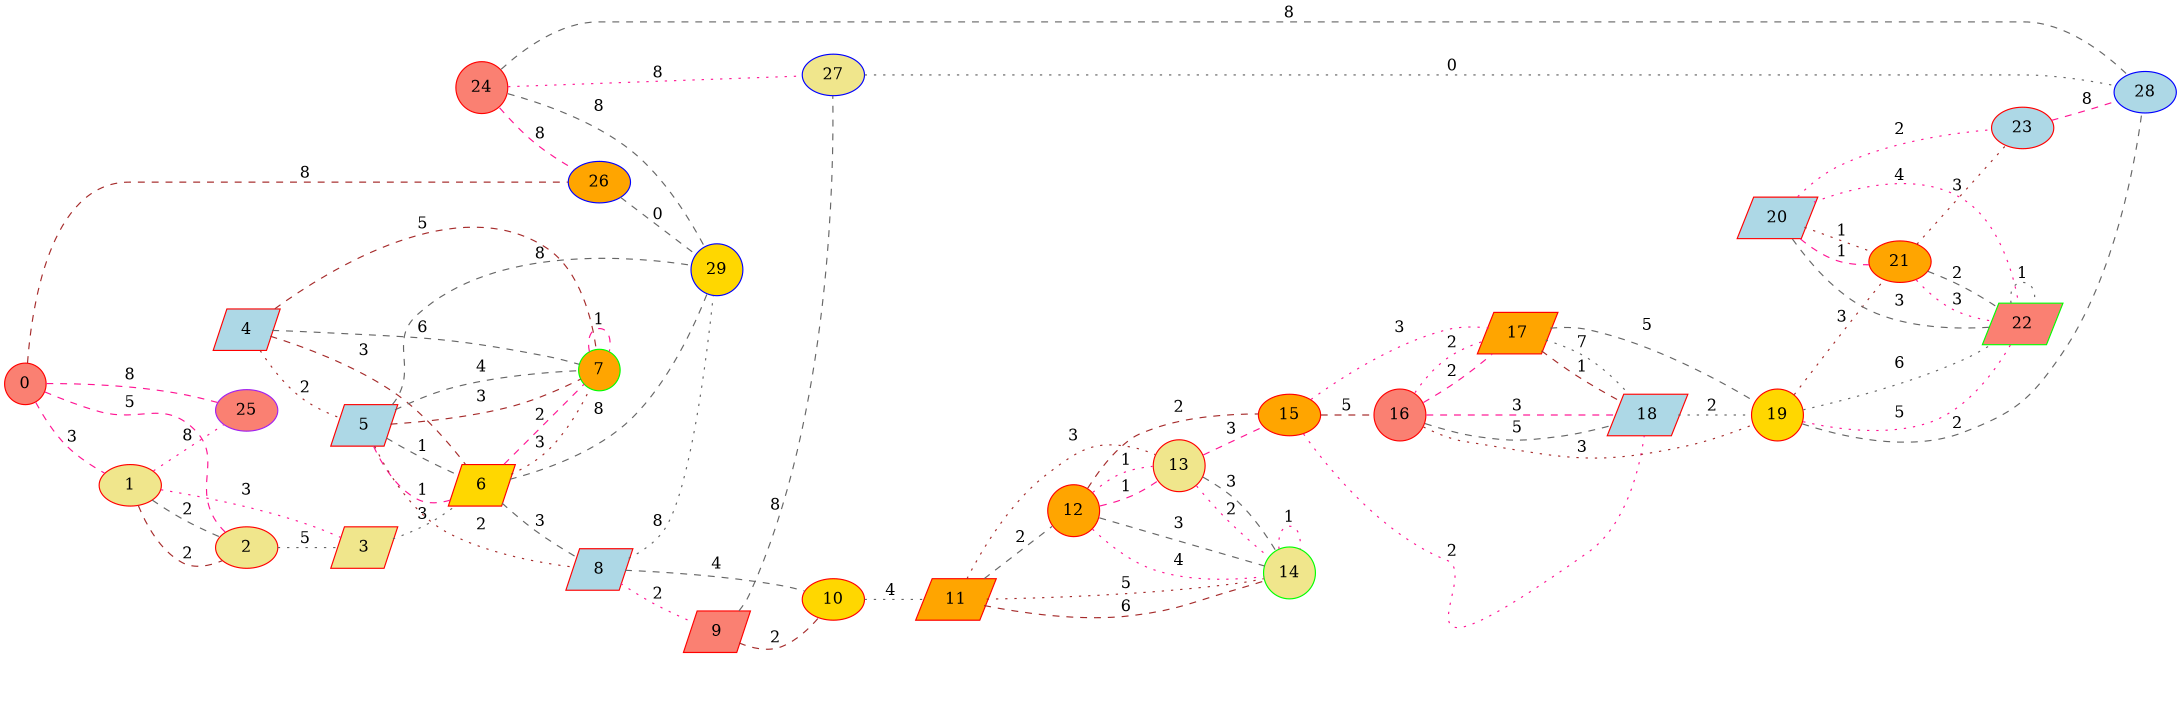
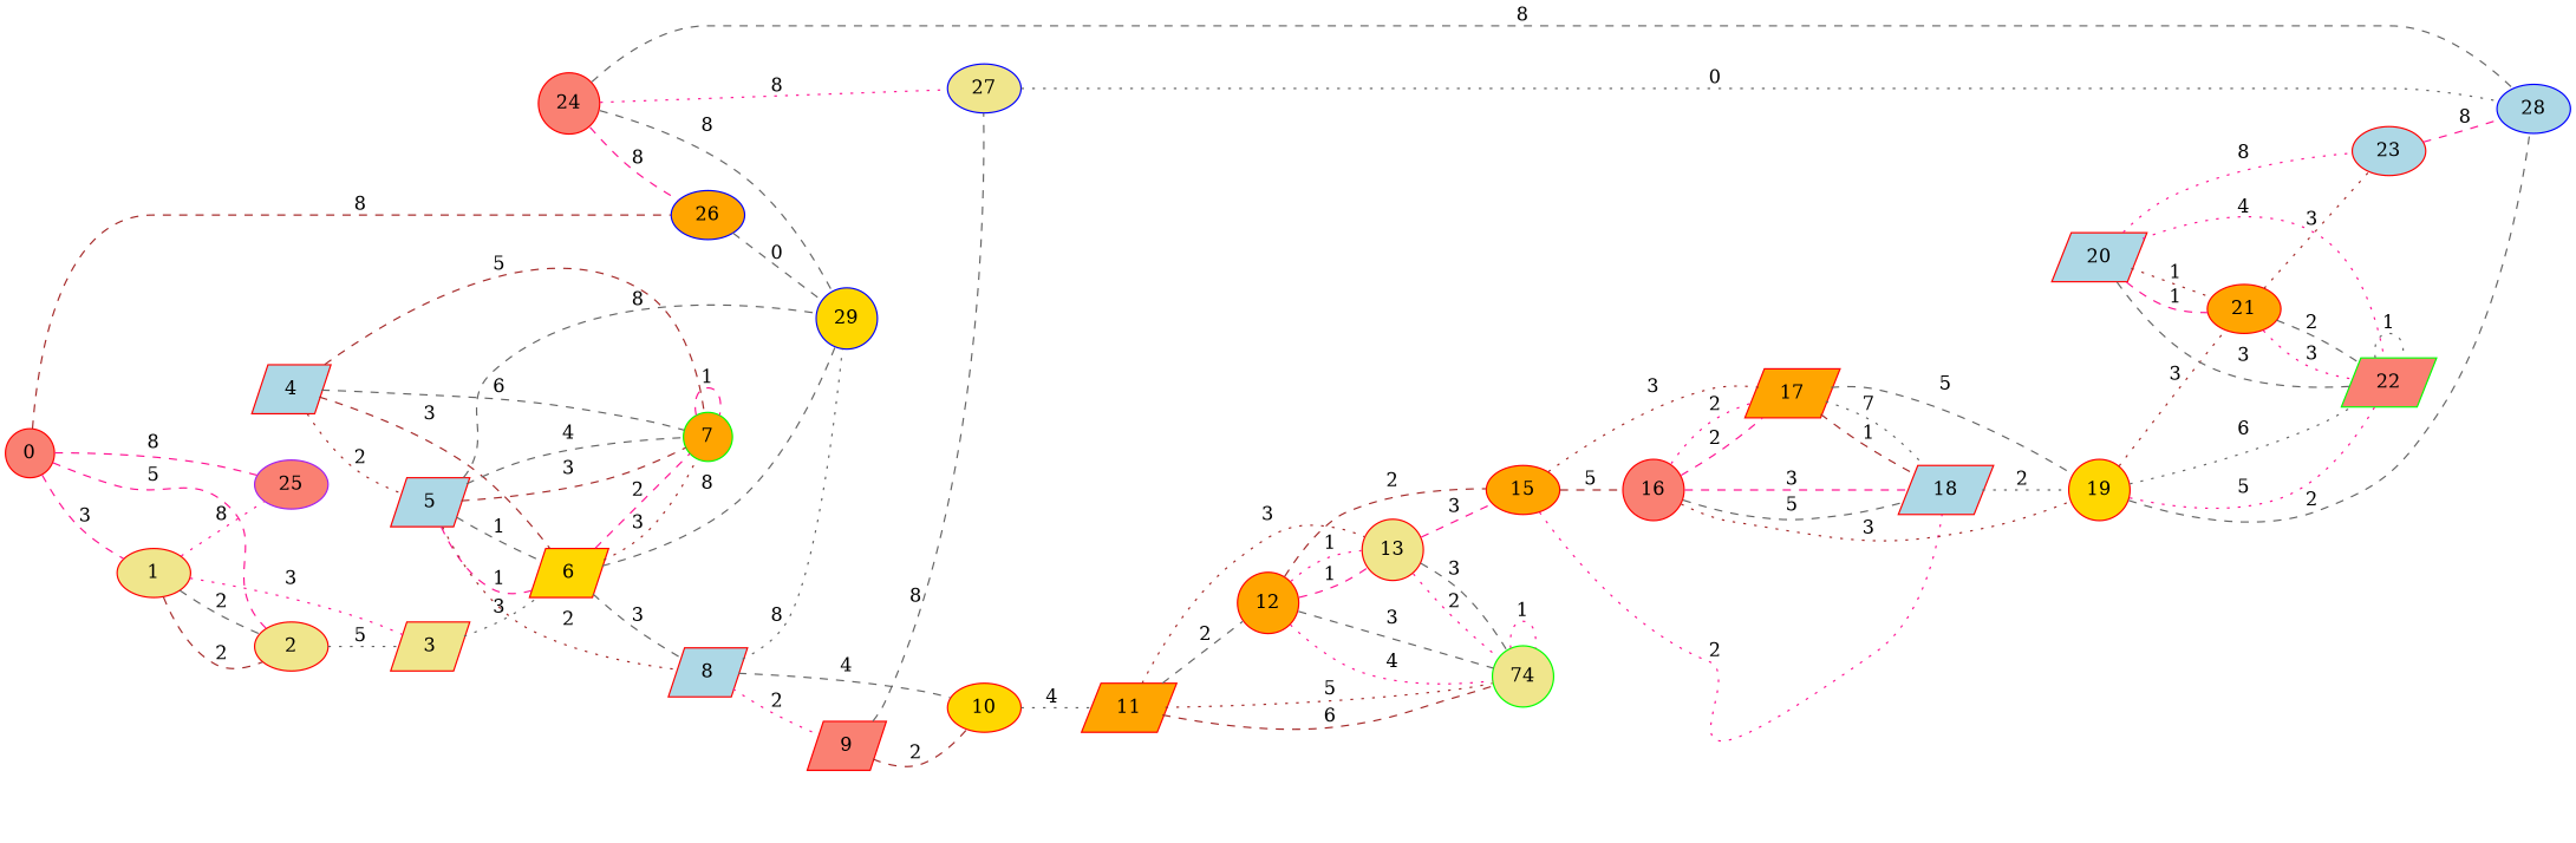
  graph {
    rankdir=LR
    node [color=red fillcolor=orange shape=parallelogram style=filled weight=1]
    edge [color=gray40 style=dashed]
    0 [fillcolor=salmon shape=circle]
    1 [fillcolor=khaki shape=ellipse]
    2 [fillcolor=khaki shape=ellipse]
    25 [color=purple fillcolor=salmon shape=ellipse weight=4]
    26 [color=blue shape=ellipse weight=3]
    3 [fillcolor=khaki]
    29 [color=blue fillcolor=gold shape=circle weight=3]
    6 [fillcolor=gold]
    4 [fillcolor=lightblue]
    5 [fillcolor=lightblue]
    7 [color=green shape=circle weight=2]
    8 [fillcolor=lightblue]
    9 [fillcolor=salmon]
    10 [fillcolor=gold shape=ellipse]
    27 [color=blue fillcolor=khaki shape=ellipse weight=3]
    11
    28 [color=blue fillcolor=lightblue shape=ellipse weight=3]
    12 [shape=circle]
    13 [fillcolor=khaki shape=circle]
-   14 [color=green fillcolor=khaki shape=circle weight=2]
+   14 [color=green fillcolor=khaki shape=circle weight=2 label=74]
    15 [shape=ellipse]
    16 [fillcolor=salmon shape=circle]
    17
    18 [fillcolor=lightblue]
    19 [fillcolor=gold shape=circle]
    21 [shape=ellipse]
    22 [color=green fillcolor=salmon weight=2]
    20 [fillcolor=lightblue]
    23 [fillcolor=lightblue shape=ellipse]
    24 [fillcolor=salmon shape=circle]
    0 -- 1 [color=deeppink label=3]
    0 -- 2 [color=deeppink label=5]
    0 -- 25 [color=deeppink label=8]
    0 -- 26 [color=brown label=8]
    1 -- 2 [color=brown label=2]
    1 -- 2 [label=2]
    1 -- 25 [color=deeppink label=8 style=dotted]
    1 -- 3 [color=deeppink label=3 style=dotted]
    2 -- 3 [label=5 style=dotted]
    26 -- 29 [label=0]
    3 -- 6 [label=3 style=dotted]
    6 -- 29 [label=8]
    6 -- 7 [color=deeppink label=2]
    6 -- 7 [color=brown label=3 style=dotted]
    6 -- 8 [label=3]
    4 -- 6 [color=brown label=3]
    4 -- 5 [color=brown label=2 style=dotted]
    4 -- 7 [color=brown label=5]
    4 -- 7 [label=6]
    5 -- 29 [label=8]
    5 -- 6 [color=deeppink label=1]
    5 -- 6 [label=1]
    5 -- 7 [color=brown label=3]
    5 -- 7 [label=4]
    5 -- 8 [color=brown label=2 style=dotted]
    7 -- 7 [color=deeppink label=1]
    8 -- 29 [label=8 style=dotted]
    8 -- 9 [color=deeppink label=2 style=dotted]
    8 -- 10 [label=4]
    9 -- 10 [color=brown label=2]
    9 -- 27 [label=8]
    10 -- 11 [label=4 style=dotted]
    27 -- 28 [label=0 style=dotted]
    11 -- 12 [label=2]
    11 -- 13 [color=brown label=3 style=dotted]
    11 -- 14 [color=brown label=5 style=dotted]
    11 -- 14 [color=brown label=6]
    12 -- 13 [color=deeppink label=1 style=dotted]
    12 -- 13 [color=deeppink label=1]
    12 -- 14 [label=3]
    12 -- 14 [color=deeppink label=4 style=dotted]
    12 -- 15 [color=brown label=2]
    13 -- 14 [color=deeppink label=2 style=dotted]
    13 -- 14 [label=3]
    13 -- 15 [color=deeppink label=3]
    14 -- 14 [color=deeppink label=1 style=dotted]
    15 -- 16 [color=brown label=5]
-   15 -- 17 [color=deeppink label=3 style=dotted]
+   15 -- 17 [color=brown label=3 style=dotted]
    15 -- 18 [color=deeppink label=2 style=dotted]
    16 -- 17 [color=deeppink label=2 style=dotted]
    16 -- 17 [color=deeppink label=2]
    16 -- 18 [color=deeppink label=3]
    16 -- 18 [label=5]
    16 -- 19 [color=brown label=3 style=dotted]
    17 -- 18 [color=brown label=1]
    17 -- 18 [label=7 style=dotted]
    17 -- 19 [label=5]
    18 -- 19 [label=2 style=dotted]
    19 -- 28 [label=2]
    19 -- 21 [color=brown label=3 style=dotted]
    19 -- 22 [color=deeppink label=5 style=dotted]
    19 -- 22 [label=6 style=dotted]
    21 -- 22 [label=2]
    21 -- 22 [color=deeppink label=3 style=dotted]
    21 -- 23 [color=brown label=3 style=dotted]
    22 -- 22 [label=1 style=dotted]
    20 -- 21 [color=deeppink label=1]
    20 -- 21 [color=brown label=1 style=dotted]
    20 -- 22 [label=3]
    20 -- 22 [color=deeppink label=4 style=dotted]
-   20 -- 23 [color=deeppink label=2 style=dotted]
+   20 -- 23 [color=deeppink label=8 style=dotted]
    23 -- 28 [color=deeppink label=8]
    24 -- 26 [color=deeppink label=8]
    24 -- 29 [label=8]
    24 -- 27 [color=deeppink label=8 style=dotted]
    24 -- 28 [label=8]
  }
